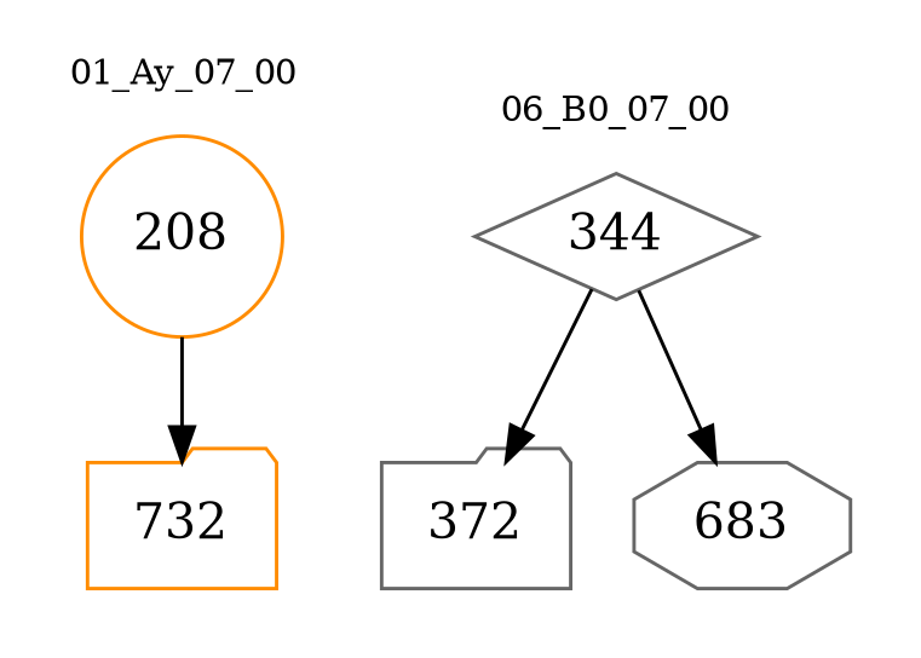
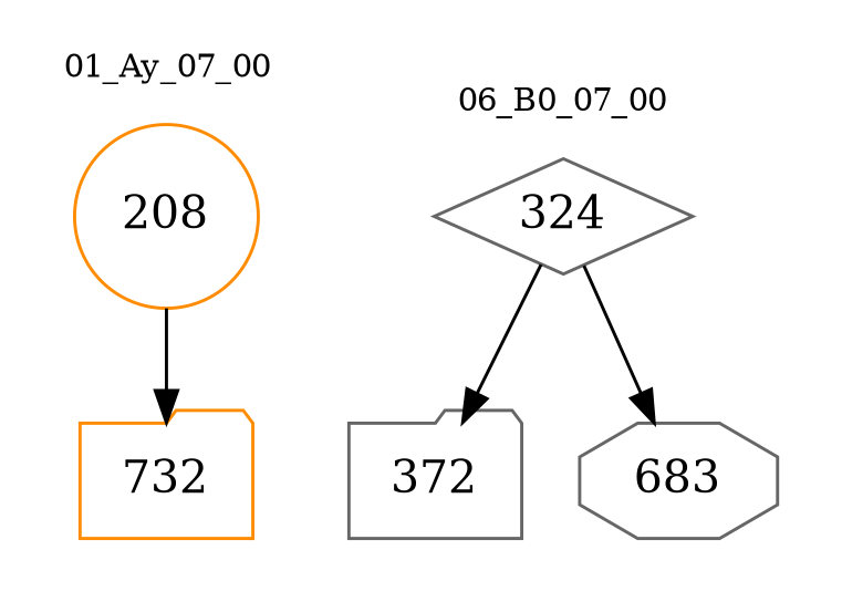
  digraph {
    node [color=gray40 shape=folder]
    edge [color=black]
    n1 [color=darkorange label=208 shape=circle]
    n2 [color=darkorange label=732]
-   n3 [label=344 shape=diamond]
+   n3 [label=324 shape=diamond]
    n4 [label=372]
    n5 [label=683 shape=octagon]
    subgraph cluster_1 {
      color=white
      fontsize=10
      label="01_Ay_07_00"
      n1
      n2
    }
    subgraph cluster_2 {
      color=white
      fontsize=10
      label="06_B0_07_00"
      n3
      n4
      n5
    }
    n1 -> n2
    n3 -> n4
    n3 -> n5
  }
